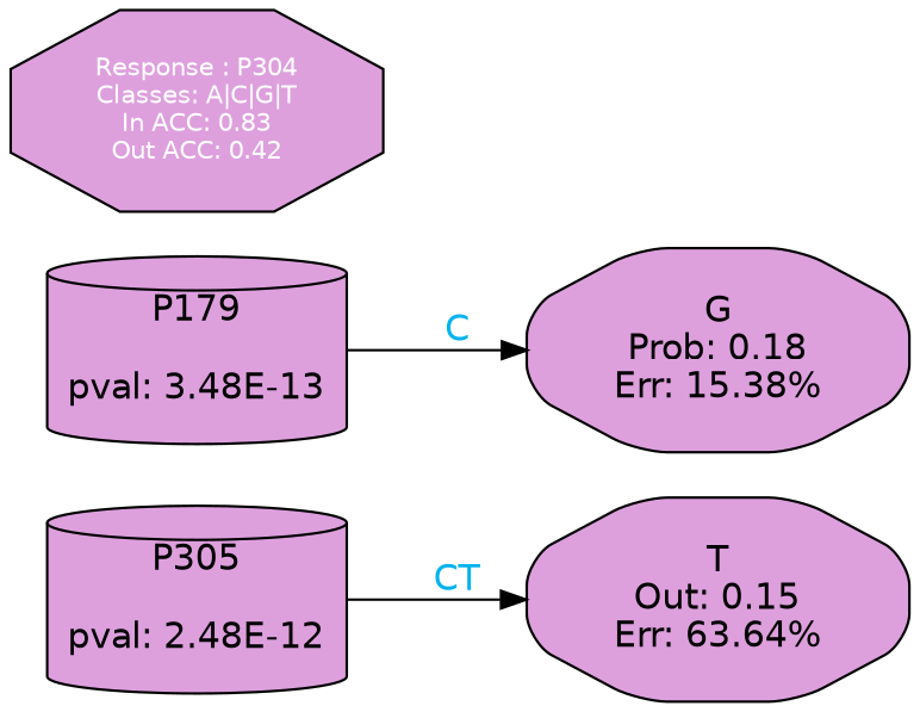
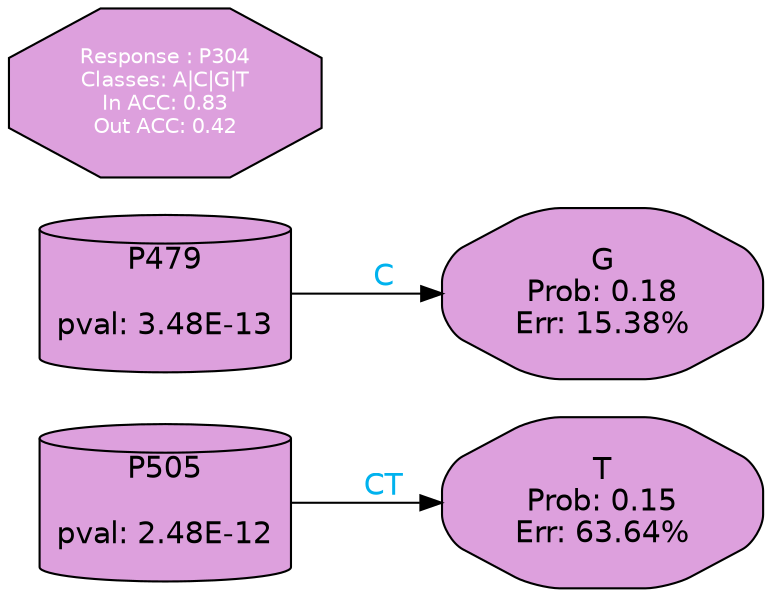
  digraph {
    rankdir=LR
    ranksep=equally
    splines=polylines
    node [color=black fillcolor=plum fontname=helvetica shape=octagon style="filled, rounded"]
    edge [fontcolor=deepskyblue2 fontname=helvetica]
-   n1 [label="T\nOut: 0.15\nErr: 63.64%"]
+   n1 [label="T\nProb: 0.15\nErr: 63.64%"]
    n2 [label="G\nProb: 0.18\nErr: 15.38%"]
    n3 [align=left fontcolor=white fontsize=10 label="Response : P304\nClasses: A|C|G|T\nIn ACC: 0.83\nOut ACC: 0.42\n" style=filled]
-   n4 [label="P179\n\npval: 3.48E-13" shape=cylinder]
-   n5 [label="P305\n\npval: 2.48E-12" shape=cylinder]
+   n4 [label="P479\n\npval: 3.48E-13" shape=cylinder]
+   n5 [label="P505\n\npval: 2.48E-12" shape=cylinder]
    subgraph sub_1 {
      rank=same
      n1
      n2
    }
    subgraph sub_2 {
      rank=same
      n3
      n4
    }
    n4 -> n2 [label=C]
    n5 -> n1 [label=CT]
  }
